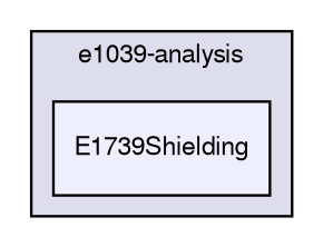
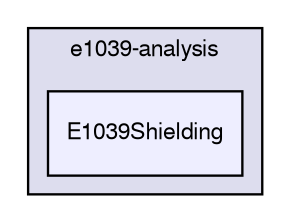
  digraph {
    compound=true
-   n1 [fillcolor="#eeeeff" fontname=FreeSans fontsize=10 label=E1739Shielding pencolor=black shape=box style=filled]
+   n1 [fillcolor="#eeeeff" fontname=FreeSans fontsize=10 label=E1039Shielding pencolor=black shape=box style=filled]
    subgraph cluster_1 {
      bgcolor="#ddddee"
      fontname=FreeSans
      fontsize=10
      label="e1039-analysis"
      pencolor=black
      n1
    }
  }
